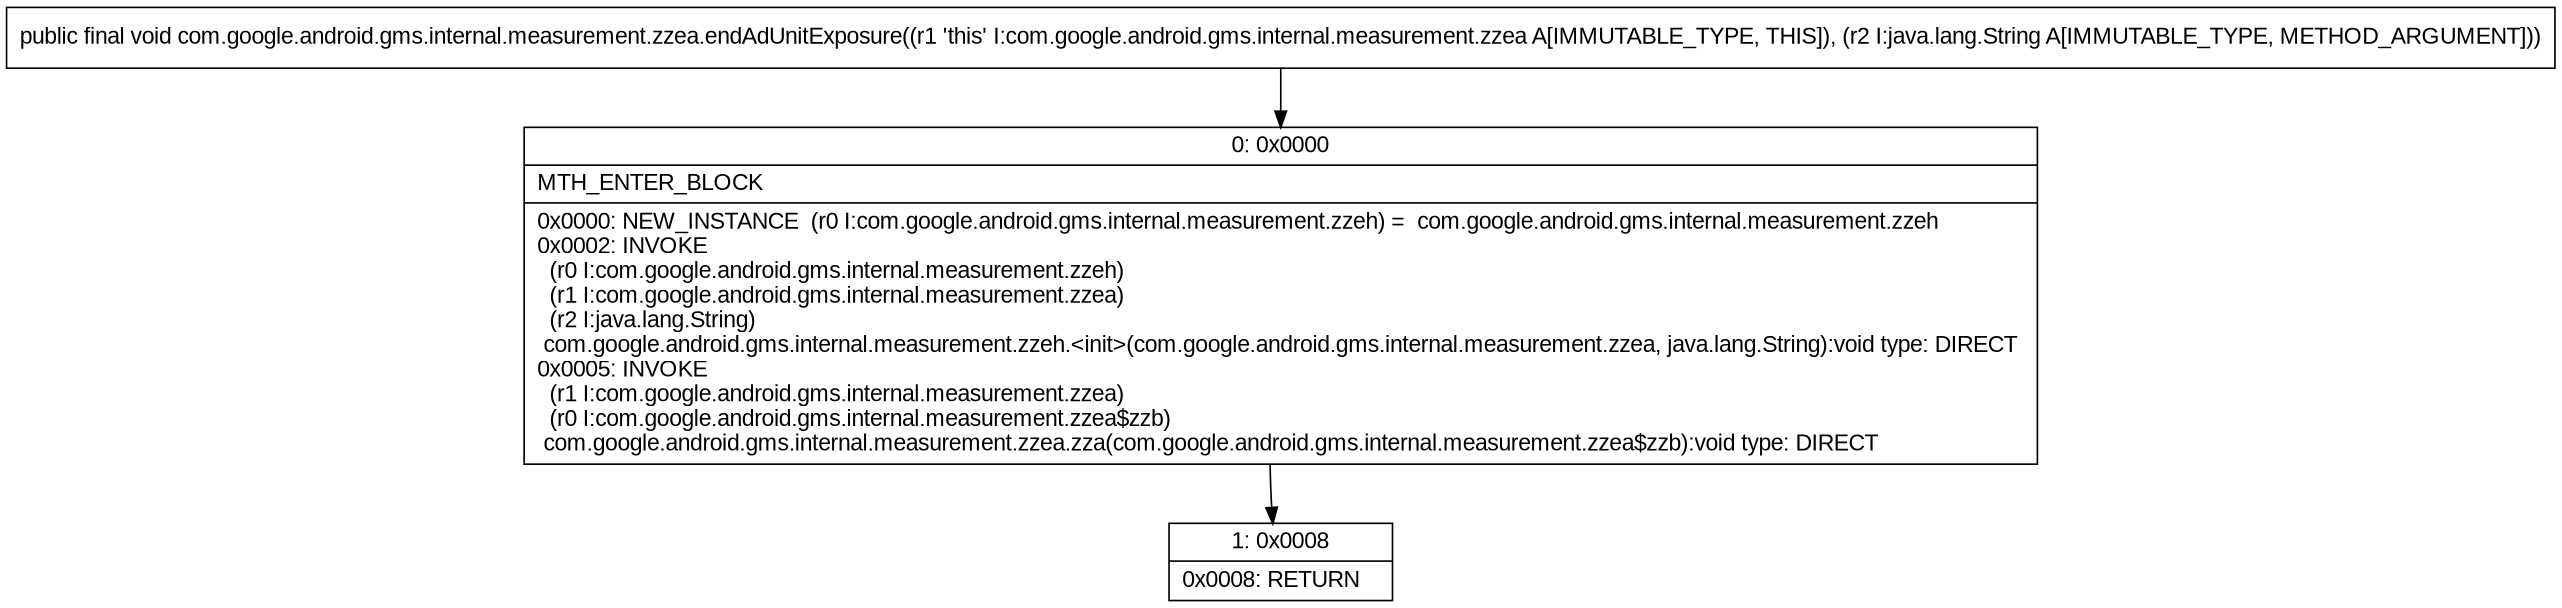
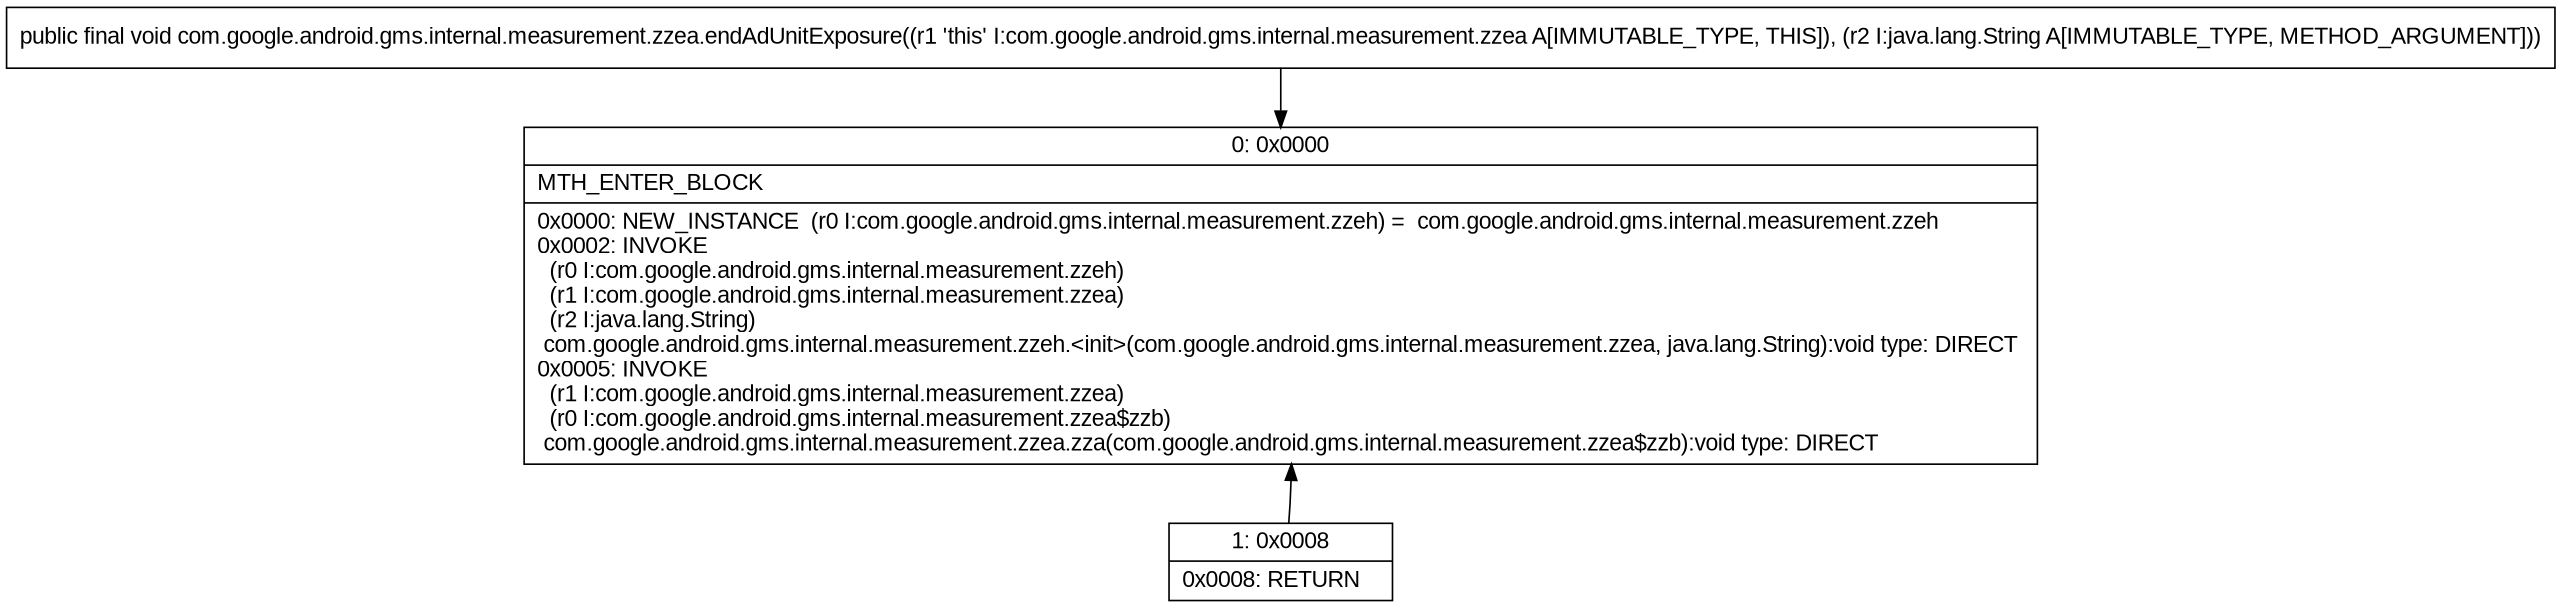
  digraph {
    fontname="Liberation Sans"
    node [shape=record fontname="Liberation Sans"]
    edge [fontname="Liberation Sans"]
    n1 [label="{0\:\ 0x0000|MTH_ENTER_BLOCK\l|0x0000: NEW_INSTANCE  (r0 I:com.google.android.gms.internal.measurement.zzeh) =  com.google.android.gms.internal.measurement.zzeh \l0x0002: INVOKE  \l  (r0 I:com.google.android.gms.internal.measurement.zzeh)\l  (r1 I:com.google.android.gms.internal.measurement.zzea)\l  (r2 I:java.lang.String)\l com.google.android.gms.internal.measurement.zzeh.\<init\>(com.google.android.gms.internal.measurement.zzea, java.lang.String):void type: DIRECT \l0x0005: INVOKE  \l  (r1 I:com.google.android.gms.internal.measurement.zzea)\l  (r0 I:com.google.android.gms.internal.measurement.zzea$zzb)\l com.google.android.gms.internal.measurement.zzea.zza(com.google.android.gms.internal.measurement.zzea$zzb):void type: DIRECT \l}"]
    n2 [label="{1\:\ 0x0008|0x0008: RETURN   \l}"]
    n3 [label="{public final void com.google.android.gms.internal.measurement.zzea.endAdUnitExposure((r1 'this' I:com.google.android.gms.internal.measurement.zzea A[IMMUTABLE_TYPE, THIS]), (r2 I:java.lang.String A[IMMUTABLE_TYPE, METHOD_ARGUMENT])) }"]
-   n1 -> n2
+   n2 -> n1
    n3 -> n1
  }
